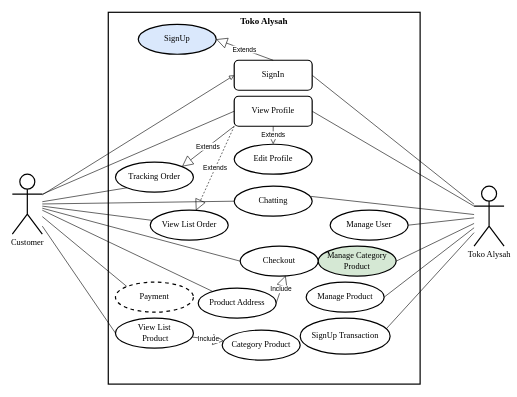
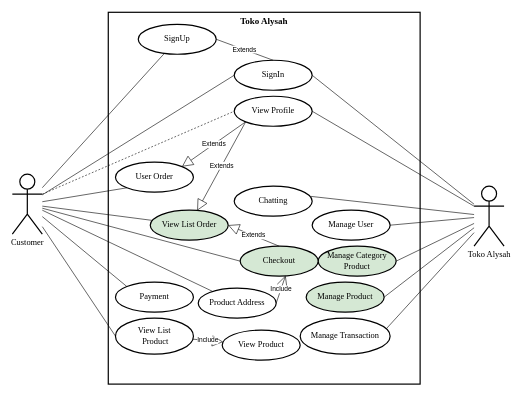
  <mxCell id="0" />
  <mxCell id="1" parent="0" />
  <mxCell id="2" value="Customer" style="shape=umlActor;verticalLabelPosition=bottom;verticalAlign=top;html=1;outlineConnect=0;fontFamily=Times New Roman;fontSize=14;strokeWidth=2;" vertex="1" parent="1"><mxGeometry x="20" y="290" width="50" height="100" as="geometry" /></mxCell>
  <mxCell id="3" value="" style="rounded=0;whiteSpace=wrap;html=1;fontFamily=Times New Roman;fontSize=14;strokeWidth=2;" vertex="1" parent="1"><mxGeometry x="180" y="20" width="520" height="620" as="geometry" /></mxCell>
  <mxCell id="4" style="edgeStyle=none;rounded=0;orthogonalLoop=1;jettySize=auto;html=1;fontFamily=Times New Roman;fontSize=15;endArrow=none;endFill=0;entryX=1;entryY=0.5;entryDx=0;entryDy=0;" edge="1" parent="1" source="5" target="7"><mxGeometry relative="1" as="geometry"><mxPoint x="505" y="132" as="targetPoint" /></mxGeometry></mxCell>
  <mxCell id="5" value="Toko Alysah" style="shape=umlActor;verticalLabelPosition=bottom;verticalAlign=top;html=1;outlineConnect=0;fontFamily=Times New Roman;fontSize=14;strokeWidth=2;" vertex="1" parent="1"><mxGeometry x="790" y="310" width="50" height="100" as="geometry" /></mxCell>
  <mxCell id="6" value="Chatting" style="ellipse;whiteSpace=wrap;html=1;fontFamily=Times New Roman;fontSize=14;strokeWidth=2;" vertex="1" parent="1"><mxGeometry x="390" y="310" width="130" height="50" as="geometry" /></mxCell>
- <mxCell id="7" value="SignIn" style="whiteSpace=wrap;html=1;fontFamily=Times New Roman;fontSize=14;strokeWidth=2;rounded=1;" vertex="1" parent="1"><mxGeometry x="390" y="100" width="130" height="50" as="geometry" /></mxCell>
- <mxCell id="8" value="Manage Product" style="ellipse;whiteSpace=wrap;html=1;fontFamily=Times New Roman;fontSize=14;strokeWidth=2;" vertex="1" parent="1"><mxGeometry x="510" y="470" width="130" height="50" as="geometry" /></mxCell>
- <mxCell id="9" value="SignUp Transaction" style="ellipse;whiteSpace=wrap;html=1;fontFamily=Times New Roman;fontSize=14;strokeWidth=2;" vertex="1" parent="1"><mxGeometry x="500" y="530" width="150" height="60" as="geometry" /></mxCell>
- <mxCell id="10" value="Tracking Order" style="ellipse;whiteSpace=wrap;html=1;fontFamily=Times New Roman;fontSize=14;strokeWidth=2;" vertex="1" parent="1"><mxGeometry x="192" y="270" width="130" height="50" as="geometry" /></mxCell>
+ <mxCell id="7" value="SignIn" style="ellipse;whiteSpace=wrap;html=1;fontFamily=Times New Roman;fontSize=14;strokeWidth=2;" vertex="1" parent="1"><mxGeometry x="390" y="100" width="130" height="50" as="geometry" /></mxCell>
+ <mxCell id="8" value="Manage Product" style="ellipse;whiteSpace=wrap;html=1;fontFamily=Times New Roman;fontSize=14;strokeWidth=2;fillColor=#d5e8d4;" vertex="1" parent="1"><mxGeometry x="510" y="470" width="130" height="50" as="geometry" /></mxCell>
+ <mxCell id="9" value="Manage Transaction" style="ellipse;whiteSpace=wrap;html=1;fontFamily=Times New Roman;fontSize=14;strokeWidth=2;" vertex="1" parent="1"><mxGeometry x="500" y="530" width="150" height="60" as="geometry" /></mxCell>
+ <mxCell id="10" value="User Order" style="ellipse;whiteSpace=wrap;html=1;fontFamily=Times New Roman;fontSize=14;strokeWidth=2;" vertex="1" parent="1"><mxGeometry x="192" y="270" width="130" height="50" as="geometry" /></mxCell>
  <mxCell id="11" value="&lt;b&gt;&lt;font style=&quot;font-size: 15px;&quot;&gt;Toko Alysah&lt;/font&gt;&lt;/b&gt;" style="text;html=1;strokeColor=none;fillColor=none;align=center;verticalAlign=middle;whiteSpace=wrap;rounded=0;fontFamily=Times New Roman;fontSize=14;" vertex="1" parent="1"><mxGeometry x="322" y="20" width="236" height="30" as="geometry" /></mxCell>
- <mxCell id="12" style="edgeStyle=none;rounded=0;orthogonalLoop=1;jettySize=auto;html=1;fontFamily=Times New Roman;fontSize=15;endArrow=block;endFill=0;entryX=0;entryY=0.5;entryDx=0;entryDy=0;" edge="1" parent="1" source="2" target="7"><mxGeometry relative="1" as="geometry"><mxPoint x="376.04" y="135" as="targetPoint" /><Array as="points" /></mxGeometry></mxCell>
- <mxCell id="13" style="edgeStyle=none;rounded=0;orthogonalLoop=1;jettySize=auto;html=1;entryX=0;entryY=0.5;entryDx=0;entryDy=0;fontFamily=Times New Roman;fontSize=15;endArrow=none;endFill=0;" edge="1" parent="1" source="2" target="6"><mxGeometry relative="1" as="geometry" /></mxCell>
+ <mxCell id="12" style="edgeStyle=none;rounded=0;orthogonalLoop=1;jettySize=auto;html=1;fontFamily=Times New Roman;fontSize=15;endArrow=none;endFill=0;entryX=0;entryY=0.5;entryDx=0;entryDy=0;" edge="1" parent="1" source="2" target="7"><mxGeometry relative="1" as="geometry"><mxPoint x="376.04" y="135" as="targetPoint" /><Array as="points" /></mxGeometry></mxCell>
+ <mxCell id="13" style="edgeStyle=none;rounded=0;orthogonalLoop=1;jettySize=auto;html=1;fontFamily=Times New Roman;fontSize=15;endArrow=none;endFill=0;" edge="1" parent="1" source="2" target="17"><mxGeometry relative="1" as="geometry" /></mxCell>
  <mxCell id="14" style="edgeStyle=none;rounded=0;orthogonalLoop=1;jettySize=auto;html=1;entryX=0.985;entryY=0.34;entryDx=0;entryDy=0;entryPerimeter=0;fontFamily=Times New Roman;fontSize=15;endArrow=none;endFill=0;" edge="1" parent="1" source="5" target="6"><mxGeometry relative="1" as="geometry" /></mxCell>
  <mxCell id="15" style="edgeStyle=none;rounded=0;orthogonalLoop=1;jettySize=auto;html=1;entryX=1;entryY=0.5;entryDx=0;entryDy=0;fontFamily=Times New Roman;fontSize=15;endArrow=none;endFill=0;" edge="1" parent="1" source="5" target="8"><mxGeometry relative="1" as="geometry" /></mxCell>
  <mxCell id="16" style="edgeStyle=none;rounded=0;orthogonalLoop=1;jettySize=auto;html=1;entryX=0.956;entryY=0.299;entryDx=0;entryDy=0;fontFamily=Times New Roman;fontSize=15;endArrow=none;endFill=0;entryPerimeter=0;" edge="1" parent="1" source="5" target="9"><mxGeometry relative="1" as="geometry" /></mxCell>
- <mxCell id="17" value="SignUp" style="ellipse;whiteSpace=wrap;html=1;fontFamily=Times New Roman;fontSize=14;strokeWidth=2;fillColor=#dae8fc;" vertex="1" parent="1"><mxGeometry x="230" y="40" width="130" height="50" as="geometry" /></mxCell>
- <mxCell id="18" value="Extends" style="endArrow=block;endSize=16;endFill=0;html=1;rounded=0;exitX=0.5;exitY=0;exitDx=0;exitDy=0;entryX=1;entryY=0.5;entryDx=0;entryDy=0;" edge="1" parent="1" source="7" target="17"><mxGeometry width="160" relative="1" as="geometry"><mxPoint x="360" y="340" as="sourcePoint" /><mxPoint x="520" y="340" as="targetPoint" /></mxGeometry></mxCell>
- <mxCell id="19" value="View Profile" style="whiteSpace=wrap;html=1;fontFamily=Times New Roman;fontSize=14;strokeWidth=2;rounded=1;" vertex="1" parent="1"><mxGeometry x="390" y="160" width="130" height="50" as="geometry" /></mxCell>
+ <mxCell id="17" value="SignUp" style="ellipse;whiteSpace=wrap;html=1;fontFamily=Times New Roman;fontSize=14;strokeWidth=2;" vertex="1" parent="1"><mxGeometry x="230" y="40" width="130" height="50" as="geometry" /></mxCell>
+ <mxCell id="18" value="Extends" style="endArrow=none;endSize=16;endFill=0;html=1;rounded=0;exitX=0.5;exitY=0;exitDx=0;exitDy=0;entryX=1;entryY=0.5;entryDx=0;entryDy=0;" edge="1" parent="1" source="7" target="17"><mxGeometry width="160" relative="1" as="geometry"><mxPoint x="360" y="340" as="sourcePoint" /><mxPoint x="520" y="340" as="targetPoint" /></mxGeometry></mxCell>
+ <mxCell id="19" value="View Profile" style="ellipse;whiteSpace=wrap;html=1;fontFamily=Times New Roman;fontSize=14;strokeWidth=2;" vertex="1" parent="1"><mxGeometry x="390" y="160" width="130" height="50" as="geometry" /></mxCell>
  <mxCell id="20" value="Manage Category Product" style="ellipse;whiteSpace=wrap;html=1;fontFamily=Times New Roman;fontSize=14;strokeWidth=2;fillColor=#d5e8d4;" vertex="1" parent="1"><mxGeometry x="530" y="410" width="130" height="50" as="geometry" /></mxCell>
  <mxCell id="21" style="edgeStyle=none;rounded=0;orthogonalLoop=1;jettySize=auto;html=1;entryX=1;entryY=0.5;entryDx=0;entryDy=0;fontFamily=Times New Roman;fontSize=15;endArrow=none;endFill=0;" edge="1" parent="1" source="5" target="20"><mxGeometry relative="1" as="geometry"><mxPoint x="730" y="381.364" as="sourcePoint" /><mxPoint x="634" y="425" as="targetPoint" /></mxGeometry></mxCell>
  <mxCell id="22" style="edgeStyle=none;shape=connector;rounded=0;orthogonalLoop=1;jettySize=auto;html=1;entryX=0;entryY=1;entryDx=0;entryDy=0;labelBackgroundColor=default;fontFamily=Times New Roman;fontSize=15;fontColor=default;endArrow=none;endFill=0;strokeColor=default;" edge="1" parent="1" source="2" target="10"><mxGeometry relative="1" as="geometry"><mxPoint x="160" y="378.587" as="sourcePoint" /><mxPoint x="265.98" y="414.99" as="targetPoint" /></mxGeometry></mxCell>
- <mxCell id="23" value="View List Order" style="ellipse;whiteSpace=wrap;html=1;fontFamily=Times New Roman;fontSize=14;strokeWidth=2;" vertex="1" parent="1"><mxGeometry x="250" y="350" width="130" height="50" as="geometry" /></mxCell>
- <mxCell id="24" value="View List&lt;br&gt;&amp;nbsp;Product" style="ellipse;whiteSpace=wrap;html=1;fontFamily=Times New Roman;fontSize=14;strokeWidth=2;" vertex="1" parent="1"><mxGeometry x="192" y="530" width="130" height="50" as="geometry" /></mxCell>
- <mxCell id="25" value="Category Product" style="ellipse;whiteSpace=wrap;html=1;fontFamily=Times New Roman;fontSize=14;strokeWidth=2;" vertex="1" parent="1"><mxGeometry x="370" y="550" width="130" height="50" as="geometry" /></mxCell>
+ <mxCell id="23" value="View List Order" style="ellipse;whiteSpace=wrap;html=1;fontFamily=Times New Roman;fontSize=14;strokeWidth=2;fillColor=#d5e8d4;" vertex="1" parent="1"><mxGeometry x="250" y="350" width="130" height="50" as="geometry" /></mxCell>
+ <mxCell id="24" value="View List&lt;br&gt;&amp;nbsp;Product" style="ellipse;whiteSpace=wrap;html=1;fontFamily=Times New Roman;fontSize=14;strokeWidth=2;" vertex="1" parent="1"><mxGeometry x="192" y="530" width="130" height="60" as="geometry" /></mxCell>
+ <mxCell id="25" value="View Product" style="ellipse;whiteSpace=wrap;html=1;fontFamily=Times New Roman;fontSize=14;strokeWidth=2;" vertex="1" parent="1"><mxGeometry x="370" y="550" width="130" height="50" as="geometry" /></mxCell>
  <mxCell id="26" value="Include" style="endArrow=block;endSize=16;endFill=0;html=1;rounded=0;" edge="1" parent="1" source="24" target="25"><mxGeometry width="160" relative="1" as="geometry"><mxPoint x="360" y="340" as="sourcePoint" /><mxPoint x="520" y="340" as="targetPoint" /></mxGeometry></mxCell>
  <mxCell id="27" style="edgeStyle=none;shape=connector;rounded=0;orthogonalLoop=1;jettySize=auto;html=1;entryX=0;entryY=0.5;entryDx=0;entryDy=0;labelBackgroundColor=default;fontFamily=Times New Roman;fontSize=15;fontColor=default;endArrow=none;endFill=0;strokeColor=default;" edge="1" parent="1" source="2" target="24"><mxGeometry relative="1" as="geometry"><mxPoint x="157.549" y="420" as="sourcePoint" /><mxPoint x="250" y="625" as="targetPoint" /></mxGeometry></mxCell>
  <mxCell id="28" style="edgeStyle=none;shape=connector;rounded=0;orthogonalLoop=1;jettySize=auto;html=1;labelBackgroundColor=default;fontFamily=Times New Roman;fontSize=15;fontColor=default;endArrow=none;endFill=0;strokeColor=default;" edge="1" parent="1" source="2" target="23"><mxGeometry relative="1" as="geometry"><mxPoint x="150" y="390" as="sourcePoint" /><mxPoint x="250" y="625" as="targetPoint" /></mxGeometry></mxCell>
- <mxCell id="29" value="Checkout" style="ellipse;whiteSpace=wrap;html=1;fontFamily=Times New Roman;fontSize=14;strokeWidth=2;" vertex="1" parent="1"><mxGeometry x="400" y="410" width="130" height="50" as="geometry" /></mxCell>
+ <mxCell id="29" value="Checkout" style="ellipse;whiteSpace=wrap;html=1;fontFamily=Times New Roman;fontSize=14;strokeWidth=2;fillColor=#d5e8d4;" vertex="1" parent="1"><mxGeometry x="400" y="410" width="130" height="50" as="geometry" /></mxCell>
  <mxCell id="30" style="edgeStyle=none;shape=connector;rounded=0;orthogonalLoop=1;jettySize=auto;html=1;labelBackgroundColor=default;fontFamily=Times New Roman;fontSize=15;fontColor=default;endArrow=none;endFill=0;strokeColor=default;entryX=0;entryY=0.5;entryDx=0;entryDy=0;" edge="1" parent="1" source="2" target="29"><mxGeometry relative="1" as="geometry"><mxPoint x="160" y="400" as="sourcePoint" /><mxPoint x="252.972" y="463.245" as="targetPoint" /></mxGeometry></mxCell>
- <mxCell id="32" value="Manage User" style="ellipse;whiteSpace=wrap;html=1;fontFamily=Times New Roman;fontSize=14;strokeWidth=2;" vertex="1" parent="1"><mxGeometry x="550" y="350" width="130" height="50" as="geometry" /></mxCell>
+ <mxCell id="31" value="Extends" style="endArrow=block;endSize=16;endFill=0;html=1;rounded=0;exitX=0.5;exitY=0;exitDx=0;exitDy=0;entryX=1;entryY=0.5;entryDx=0;entryDy=0;" edge="1" parent="1" source="29" target="23"><mxGeometry width="160" relative="1" as="geometry"><mxPoint x="465" y="110" as="sourcePoint" /><mxPoint x="370" y="75" as="targetPoint" /></mxGeometry></mxCell>
+ <mxCell id="32" value="Manage User" style="ellipse;whiteSpace=wrap;html=1;fontFamily=Times New Roman;fontSize=14;strokeWidth=2;" vertex="1" parent="1"><mxGeometry x="520" y="350" width="130" height="50" as="geometry" /></mxCell>
  <mxCell id="33" style="edgeStyle=none;rounded=0;orthogonalLoop=1;jettySize=auto;html=1;entryX=1;entryY=0.5;entryDx=0;entryDy=0;fontFamily=Times New Roman;fontSize=15;endArrow=none;endFill=0;" edge="1" parent="1" source="5" target="32"><mxGeometry relative="1" as="geometry"><mxPoint x="800" y="370.776" as="sourcePoint" /><mxPoint x="664" y="375" as="targetPoint" /></mxGeometry></mxCell>
- <mxCell id="34" value="Edit Profile" style="ellipse;whiteSpace=wrap;html=1;fontFamily=Times New Roman;fontSize=14;strokeWidth=2;" vertex="1" parent="1"><mxGeometry x="390" y="240" width="130" height="50" as="geometry" /></mxCell>
- <mxCell id="35" style="edgeStyle=none;rounded=0;orthogonalLoop=1;jettySize=auto;html=1;fontFamily=Times New Roman;fontSize=15;endArrow=none;endFill=0;entryX=0;entryY=0.5;entryDx=0;entryDy=0;exitX=1;exitY=0.333;exitDx=0;exitDy=0;exitPerimeter=0;" edge="1" parent="1" source="2" target="19"><mxGeometry relative="1" as="geometry"><mxPoint x="400" y="195" as="targetPoint" /><Array as="points" /><mxPoint x="80" y="333.333" as="sourcePoint" /></mxGeometry></mxCell>
+ <mxCell id="35" style="edgeStyle=none;rounded=0;orthogonalLoop=1;jettySize=auto;html=1;fontFamily=Times New Roman;fontSize=15;endArrow=none;endFill=0;entryX=0;entryY=0.5;entryDx=0;entryDy=0;exitX=1;exitY=0.333;exitDx=0;exitDy=0;exitPerimeter=0;dashed=1;" edge="1" parent="1" source="2" target="19"><mxGeometry relative="1" as="geometry"><mxPoint x="400" y="195" as="targetPoint" /><Array as="points" /><mxPoint x="80" y="333.333" as="sourcePoint" /></mxGeometry></mxCell>
  <mxCell id="36" style="edgeStyle=none;rounded=0;orthogonalLoop=1;jettySize=auto;html=1;entryX=1;entryY=0.5;entryDx=0;entryDy=0;fontFamily=Times New Roman;fontSize=15;endArrow=none;endFill=0;exitX=0;exitY=0.333;exitDx=0;exitDy=0;exitPerimeter=0;" edge="1" parent="1" source="5" target="19"><mxGeometry relative="1" as="geometry"><mxPoint x="800" y="366.38" as="sourcePoint" /><mxPoint x="528.05" y="327" as="targetPoint" /></mxGeometry></mxCell>
- <mxCell id="37" value="Extends" style="endArrow=block;endSize=16;endFill=0;html=1;rounded=0;" edge="1" parent="1" source="19" target="34"><mxGeometry width="160" relative="1" as="geometry"><mxPoint x="465" y="110" as="sourcePoint" /><mxPoint x="370" y="75" as="targetPoint" /></mxGeometry></mxCell>
- <mxCell id="38" value="Extends" style="endArrow=block;endSize=16;endFill=0;html=1;rounded=0;exitX=0;exitY=1;exitDx=0;exitDy=0;dashed=1;" edge="1" parent="1" source="19" target="23"><mxGeometry width="160" relative="1" as="geometry"><mxPoint x="489.174" y="218.207" as="sourcePoint" /><mxPoint x="524.777" y="251.801" as="targetPoint" /></mxGeometry></mxCell>
+ <mxCell id="38" value="Extends" style="endArrow=block;endSize=16;endFill=0;html=1;rounded=0;exitX=0;exitY=1;exitDx=0;exitDy=0;" edge="1" parent="1" source="19" target="23"><mxGeometry width="160" relative="1" as="geometry"><mxPoint x="489.174" y="218.207" as="sourcePoint" /><mxPoint x="524.777" y="251.801" as="targetPoint" /></mxGeometry></mxCell>
  <mxCell id="39" value="Extends" style="endArrow=block;endSize=16;endFill=0;html=1;rounded=0;exitX=0;exitY=1;exitDx=0;exitDy=0;entryX=1;entryY=0;entryDx=0;entryDy=0;" edge="1" parent="1" source="19" target="10"><mxGeometry width="160" relative="1" as="geometry"><mxPoint x="418.871" y="212.613" as="sourcePoint" /><mxPoint x="290.662" y="410.737" as="targetPoint" /></mxGeometry></mxCell>
- <mxCell id="40" value="Payment" style="ellipse;whiteSpace=wrap;html=1;fontFamily=Times New Roman;fontSize=14;strokeWidth=2;dashed=1;" vertex="1" parent="1"><mxGeometry x="192" y="470" width="130" height="50" as="geometry" /></mxCell>
+ <mxCell id="40" value="Payment" style="ellipse;whiteSpace=wrap;html=1;fontFamily=Times New Roman;fontSize=14;strokeWidth=2;" vertex="1" parent="1"><mxGeometry x="192" y="470" width="130" height="50" as="geometry" /></mxCell>
  <mxCell id="41" style="edgeStyle=none;shape=connector;rounded=0;orthogonalLoop=1;jettySize=auto;html=1;labelBackgroundColor=default;fontFamily=Times New Roman;fontSize=15;fontColor=default;endArrow=none;endFill=0;strokeColor=default;entryX=0;entryY=0;entryDx=0;entryDy=0;" edge="1" parent="1" source="2" target="40"><mxGeometry relative="1" as="geometry"><mxPoint x="80" y="358.582" as="sourcePoint" /><mxPoint x="390" y="465" as="targetPoint" /></mxGeometry></mxCell>
  <mxCell id="42" value="Product Address" style="ellipse;whiteSpace=wrap;html=1;fontFamily=Times New Roman;fontSize=14;strokeWidth=2;" vertex="1" parent="1"><mxGeometry x="330" y="480" width="130" height="50" as="geometry" /></mxCell>
  <mxCell id="43" style="edgeStyle=none;shape=connector;rounded=0;orthogonalLoop=1;jettySize=auto;html=1;labelBackgroundColor=default;fontFamily=Times New Roman;fontSize=15;fontColor=default;endArrow=none;endFill=0;strokeColor=default;" edge="1" parent="1" target="42"><mxGeometry relative="1" as="geometry"><mxPoint x="70" y="350" as="sourcePoint" /><mxPoint x="220.871" y="487.387" as="targetPoint" /></mxGeometry></mxCell>
- <mxCell id="44" value="Include" style="endArrow=block;endSize=16;endFill=0;html=1;rounded=0;entryX=0.582;entryY=0.982;entryDx=0;entryDy=0;entryPerimeter=0;exitX=1;exitY=0.5;exitDx=0;exitDy=0;" edge="1" parent="1" source="42" target="29"><mxGeometry width="160" relative="1" as="geometry"><mxPoint x="395" y="480" as="sourcePoint" /><mxPoint x="390" y="385" as="targetPoint" /></mxGeometry></mxCell>
+ <mxCell id="44" value="Include" style="endArrow=open;endSize=16;endFill=0;html=1;rounded=0;entryX=0.582;entryY=0.982;entryDx=0;entryDy=0;entryPerimeter=0;exitX=1;exitY=0.5;exitDx=0;exitDy=0;" edge="1" parent="1" source="42" target="29"><mxGeometry width="160" relative="1" as="geometry"><mxPoint x="395" y="480" as="sourcePoint" /><mxPoint x="390" y="385" as="targetPoint" /></mxGeometry></mxCell>
